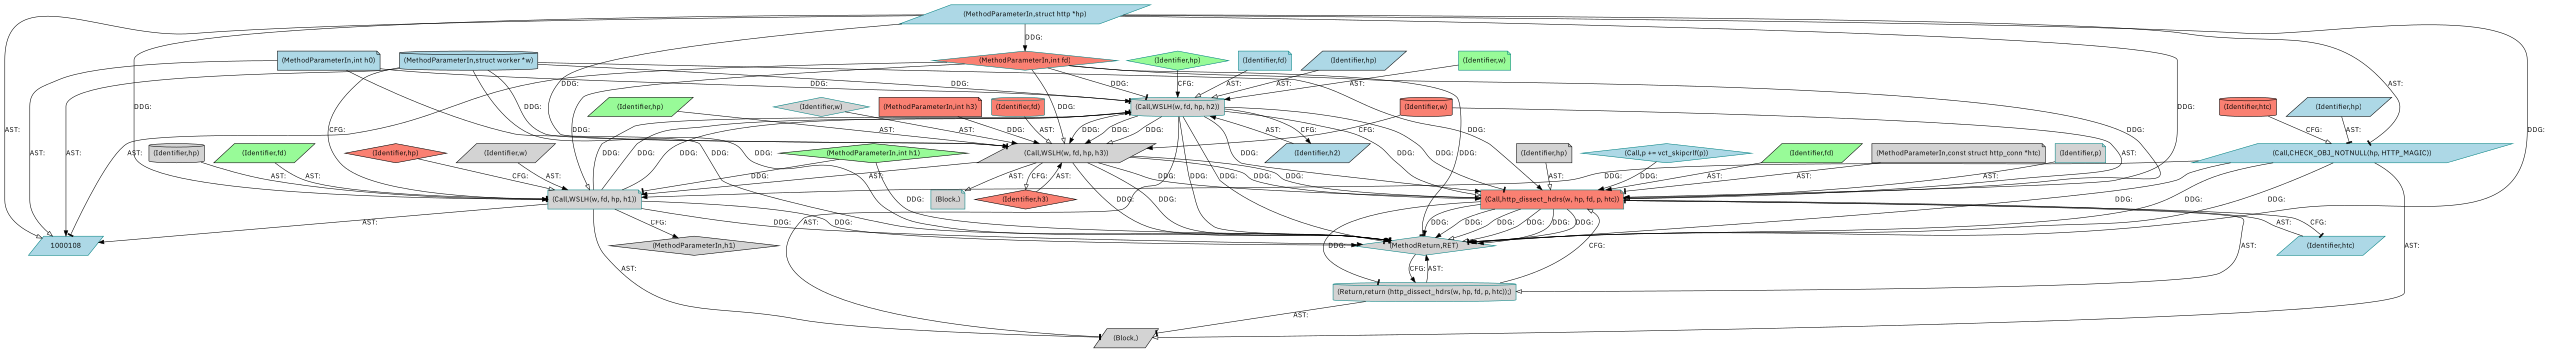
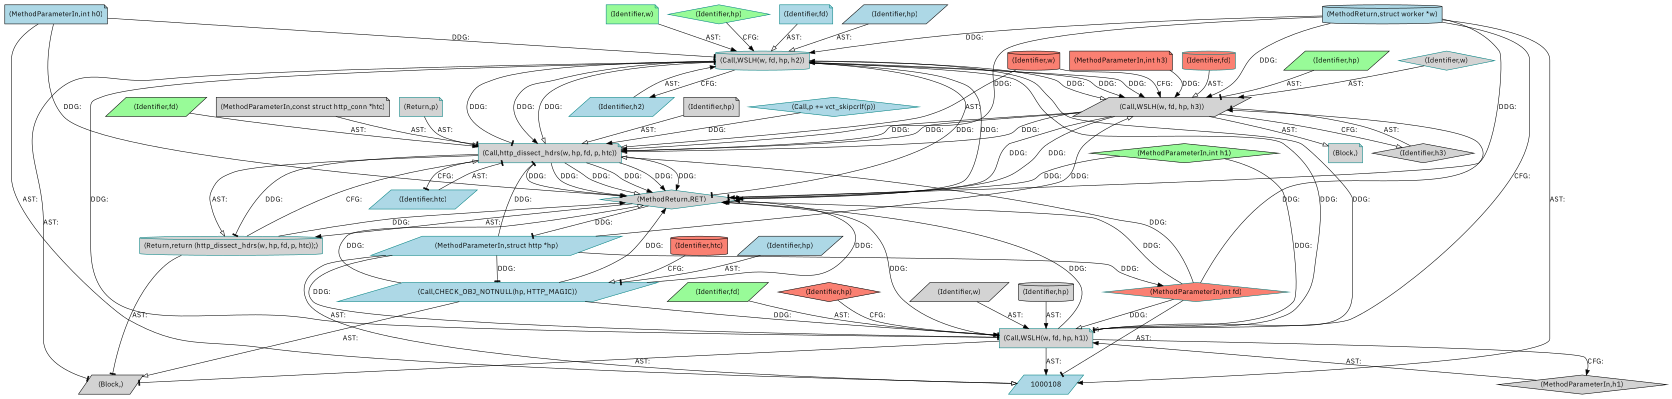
  digraph {
    fontname="IBM Plex Sans"
    node [color=black fillcolor=lightgrey fontname="IBM Plex Sans" shape=parallelogram style=filled]
    edge [arrowhead=normal fontname="IBM Plex Sans"]
    n1 [color=teal label="(Call,WSLH(w, fd, hp, h2))" shape=cylinder]
    n2 [label="(Call,WSLH(w, fd, hp, h3))"]
-   n3 [color=teal fillcolor=salmon label="(Call,http_dissect_hdrs(w, hp, fd, p, htc))" shape=note]
+   n3 [color=teal label="(Call,http_dissect_hdrs(w, hp, fd, p, htc))" shape=note]
    n4 [color=teal label="(MethodReturn,RET)" shape=diamond]
-   n5 [fillcolor=lightblue label="(Identifier,h2)"]
+   n5 [color=teal fillcolor=lightblue label="(Identifier,h2)"]
    n6 [label="(Block,)"]
    n7 [color=teal label="(Block,)" shape=note]
-   n8 [fillcolor=salmon label="(Identifier,h3)" shape=diamond]
+   n8 [label="(Identifier,h3)" shape=diamond]
    n9 [color=teal label="(Return,return (http_dissect_hdrs(w, hp, fd, p, htc));)" shape=cylinder]
    n10 [color=teal fillcolor=lightblue label="(Identifier,htc)"]
    n11 [color=teal label="(Call,WSLH(w, fd, hp, h1))" shape=note]
    n12 [label="(MethodParameterIn,h1)" shape=diamond]
    1000108 [color=teal fillcolor=lightblue]
-   n14 [fillcolor=lightblue label="(MethodParameterIn,struct worker *w)" shape=cylinder]
+   n14 [fillcolor=lightblue label="(MethodReturn,struct worker *w)" shape=cylinder]
    n15 [color=teal fillcolor=salmon label="(MethodParameterIn,int fd)" shape=diamond]
    n16 [color=teal fillcolor=lightblue label="(Call,CHECK_OBJ_NOTNULL(hp, HTTP_MAGIC))"]
    n17 [color=teal fillcolor=lightblue label="(MethodParameterIn,struct http *hp)"]
    n18 [fillcolor=palegreen label="(MethodParameterIn,int h1)" shape=diamond]
    n19 [fillcolor=lightblue label="(MethodParameterIn,int h0)" shape=note]
    n20 [fillcolor=salmon label="(Identifier,htc)" shape=cylinder]
    n21 [label="(Identifier,hp)" shape=note]
    n22 [fillcolor=palegreen label="(Identifier,hp)"]
    n23 [color=teal fillcolor=lightblue label="(Call,p += vct_skipcrlf(p))" shape=diamond]
    n24 [color=teal fillcolor=lightblue label="(Identifier,fd)" shape=note]
    n25 [fillcolor=lightblue label="(Identifier,hp)"]
    n26 [color=teal fillcolor=palegreen label="(Identifier,w)" shape=note]
    n27 [fillcolor=lightblue label="(Identifier,hp)"]
    n28 [fillcolor=palegreen label="(Identifier,fd)"]
    n29 [fillcolor=salmon label="(Identifier,hp)" shape=diamond]
    n30 [label="(Identifier,w)"]
    n31 [color=teal label="(Identifier,w)" shape=diamond]
    n32 [label="(Identifier,hp)" shape=cylinder]
    n33 [fillcolor=salmon label="(MethodParameterIn,int h3)" shape=note]
    n34 [fillcolor=palegreen label="(Identifier,fd)"]
    n35 [fillcolor=salmon label="(Identifier,w)" shape=cylinder]
    n36 [label="(MethodParameterIn,const struct http_conn *htc)" shape=note]
    n37 [color=teal fillcolor=salmon label="(Identifier,fd)" shape=cylinder]
    n38 [color=teal fillcolor=palegreen label="(Identifier,hp)" shape=diamond]
-   n39 [color=teal label="(Identifier,p)" shape=note]
+   n39 [color=teal label="(Return,p)" shape=note]
    n1 -> n2 [arrowhead=onormal label="DDG: "]
    n1 -> n2 [label="DDG: "]
    n1 -> n2 [label="DDG: "]
    n1 -> n3 [arrowhead=onormal label="DDG: "]
    n1 -> n3 [arrowhead=tee label="DDG: "]
    n1 -> n3 [label="DDG: "]
    n1 -> n4 [label="DDG: "]
    n1 -> n4 [arrowhead=tee label="DDG: "]
    n1 -> n5 [label="CFG: "]
    n1 -> n6 [arrowhead=tee label="AST: "]
    n2 -> n3 [label="DDG: "]
    n2 -> n3 [arrowhead=onormal label="DDG: "]
    n2 -> n3 [arrowhead=onormal label="DDG: "]
    n2 -> n4 [label="DDG: "]
    n2 -> n4 [arrowhead=tee label="DDG: "]
    n2 -> n7 [arrowhead=onormal label="AST: "]
    n2 -> n8 [arrowhead=onormal label="CFG: "]
    n3 -> n4 [label="DDG: "]
    n3 -> n4 [arrowhead=onormal label="DDG: "]
    n3 -> n4 [arrowhead=onormal label="DDG: "]
    n3 -> n4 [label="DDG: "]
    n3 -> n4 [label="DDG: "]
    n3 -> n4 [label="DDG: "]
    n3 -> n9 [arrowhead=onormal label="AST: "]
    n3 -> n9 [arrowhead=tee label="DDG: "]
    n3 -> n10 [arrowhead=tee label="CFG: "]
-   n4 -> n9 [label="CFG: "]
+   n4 -> n9 [label="AST: "]
    n5 -> n1 [label="AST: "]
-   n8 -> n2 [label="AST: "]
+   n8 -> n2 [arrowhead=tee label="AST: "]
    n9 -> n3 [arrowhead=onormal label="CFG: "]
-   n9 -> n4 [label="AST: "]
+   n9 -> n4 [label="DDG: "]
    n9 -> n6 [arrowhead=tee label="AST: "]
    n10 -> n3 [arrowhead=tee label="AST: "]
    n11 -> n1 [label="DDG: "]
    n11 -> n1 [label="DDG: "]
    n11 -> n1 [arrowhead=tee label="DDG: "]
    n11 -> n4 [label="DDG: "]
    n11 -> n4 [label="DDG: "]
    n11 -> n6 [arrowhead=tee label="AST: "]
    n11 -> n12 [label="CFG: "]
    n11 -> 1000108 [label="AST: "]
-   n2 -> n11 [label="AST: "]
+   n12 -> n11 [label="AST: "]
    n14 -> n1 [label="DDG: "]
    n14 -> n2 [label="DDG: "]
    n14 -> n3 [label="DDG: "]
    n14 -> n4 [arrowhead=tee label="DDG: "]
    n14 -> n11 [arrowhead=onormal label="CFG: "]
    n14 -> 1000108 [label="AST: "]
-   n15 -> n1 [arrowhead=tee label="DDG: "]
-   n15 -> n2 [arrowhead=onormal label="DDG: "]
+   n15 -> n2 [label="DDG: "]
    n15 -> n3 [arrowhead=onormal label="DDG: "]
    n15 -> n4 [arrowhead=tee label="DDG: "]
    n15 -> n11 [arrowhead=onormal label="DDG: "]
    n15 -> 1000108 [arrowhead=tee label="AST: "]
    n16 -> n4 [arrowhead=onormal label="DDG: "]
    n16 -> n4 [label="DDG: "]
    n16 -> n4 [label="DDG: "]
    n16 -> n6 [arrowhead=onormal label="AST: "]
    n16 -> n11 [label="DDG: "]
    n17 -> n2 [arrowhead=onormal label="DDG: "]
-   n17 -> n3 [label="DDG: "]
-   n17 -> n4 [arrowhead=tee label="DDG: "]
+   n17 -> n3 [arrowhead=tee label="DDG: "]
+   n4 -> n17 [arrowhead=tee label="DDG: "]
    n17 -> n11 [arrowhead=tee label="DDG: "]
    n17 -> 1000108 [arrowhead=onormal label="AST: "]
    n17 -> n15 [label="DDG: "]
-   n17 -> n16 [arrowhead=tee label="AST: "]
+   n17 -> n16 [arrowhead=tee label="DDG: "]
    n18 -> n4 [label="DDG: "]
    n18 -> n11 [arrowhead=tee label="DDG: "]
    n19 -> n1 [arrowhead=tee label="DDG: "]
    n19 -> n4 [arrowhead=onormal label="DDG: "]
    n19 -> 1000108 [arrowhead=onormal label="AST: "]
    n20 -> n16 [arrowhead=onormal label="CFG: "]
    n21 -> n3 [arrowhead=onormal label="AST: "]
    n22 -> n2 [arrowhead=tee label="AST: "]
    n23 -> n3 [label="DDG: "]
    n24 -> n1 [arrowhead=onormal label="AST: "]
    n25 -> n1 [arrowhead=onormal label="AST: "]
    n26 -> n1 [label="AST: "]
    n27 -> n16 [arrowhead=tee label="AST: "]
    n28 -> n11 [arrowhead=tee label="AST: "]
    n29 -> n11 [arrowhead=onormal label="CFG: "]
    n30 -> n11 [label="AST: "]
    n31 -> n2 [label="AST: "]
    n32 -> n11 [label="AST: "]
    n33 -> n2 [label="DDG: "]
    n34 -> n3 [label="AST: "]
    n35 -> n2 [label="CFG: "]
    n35 -> n3 [arrowhead=onormal label="AST: "]
    n36 -> n3 [arrowhead=tee label="AST: "]
    n37 -> n2 [arrowhead=onormal label="AST: "]
    n38 -> n1 [label="CFG: "]
    n39 -> n3 [arrowhead=onormal label="AST: "]
  }
